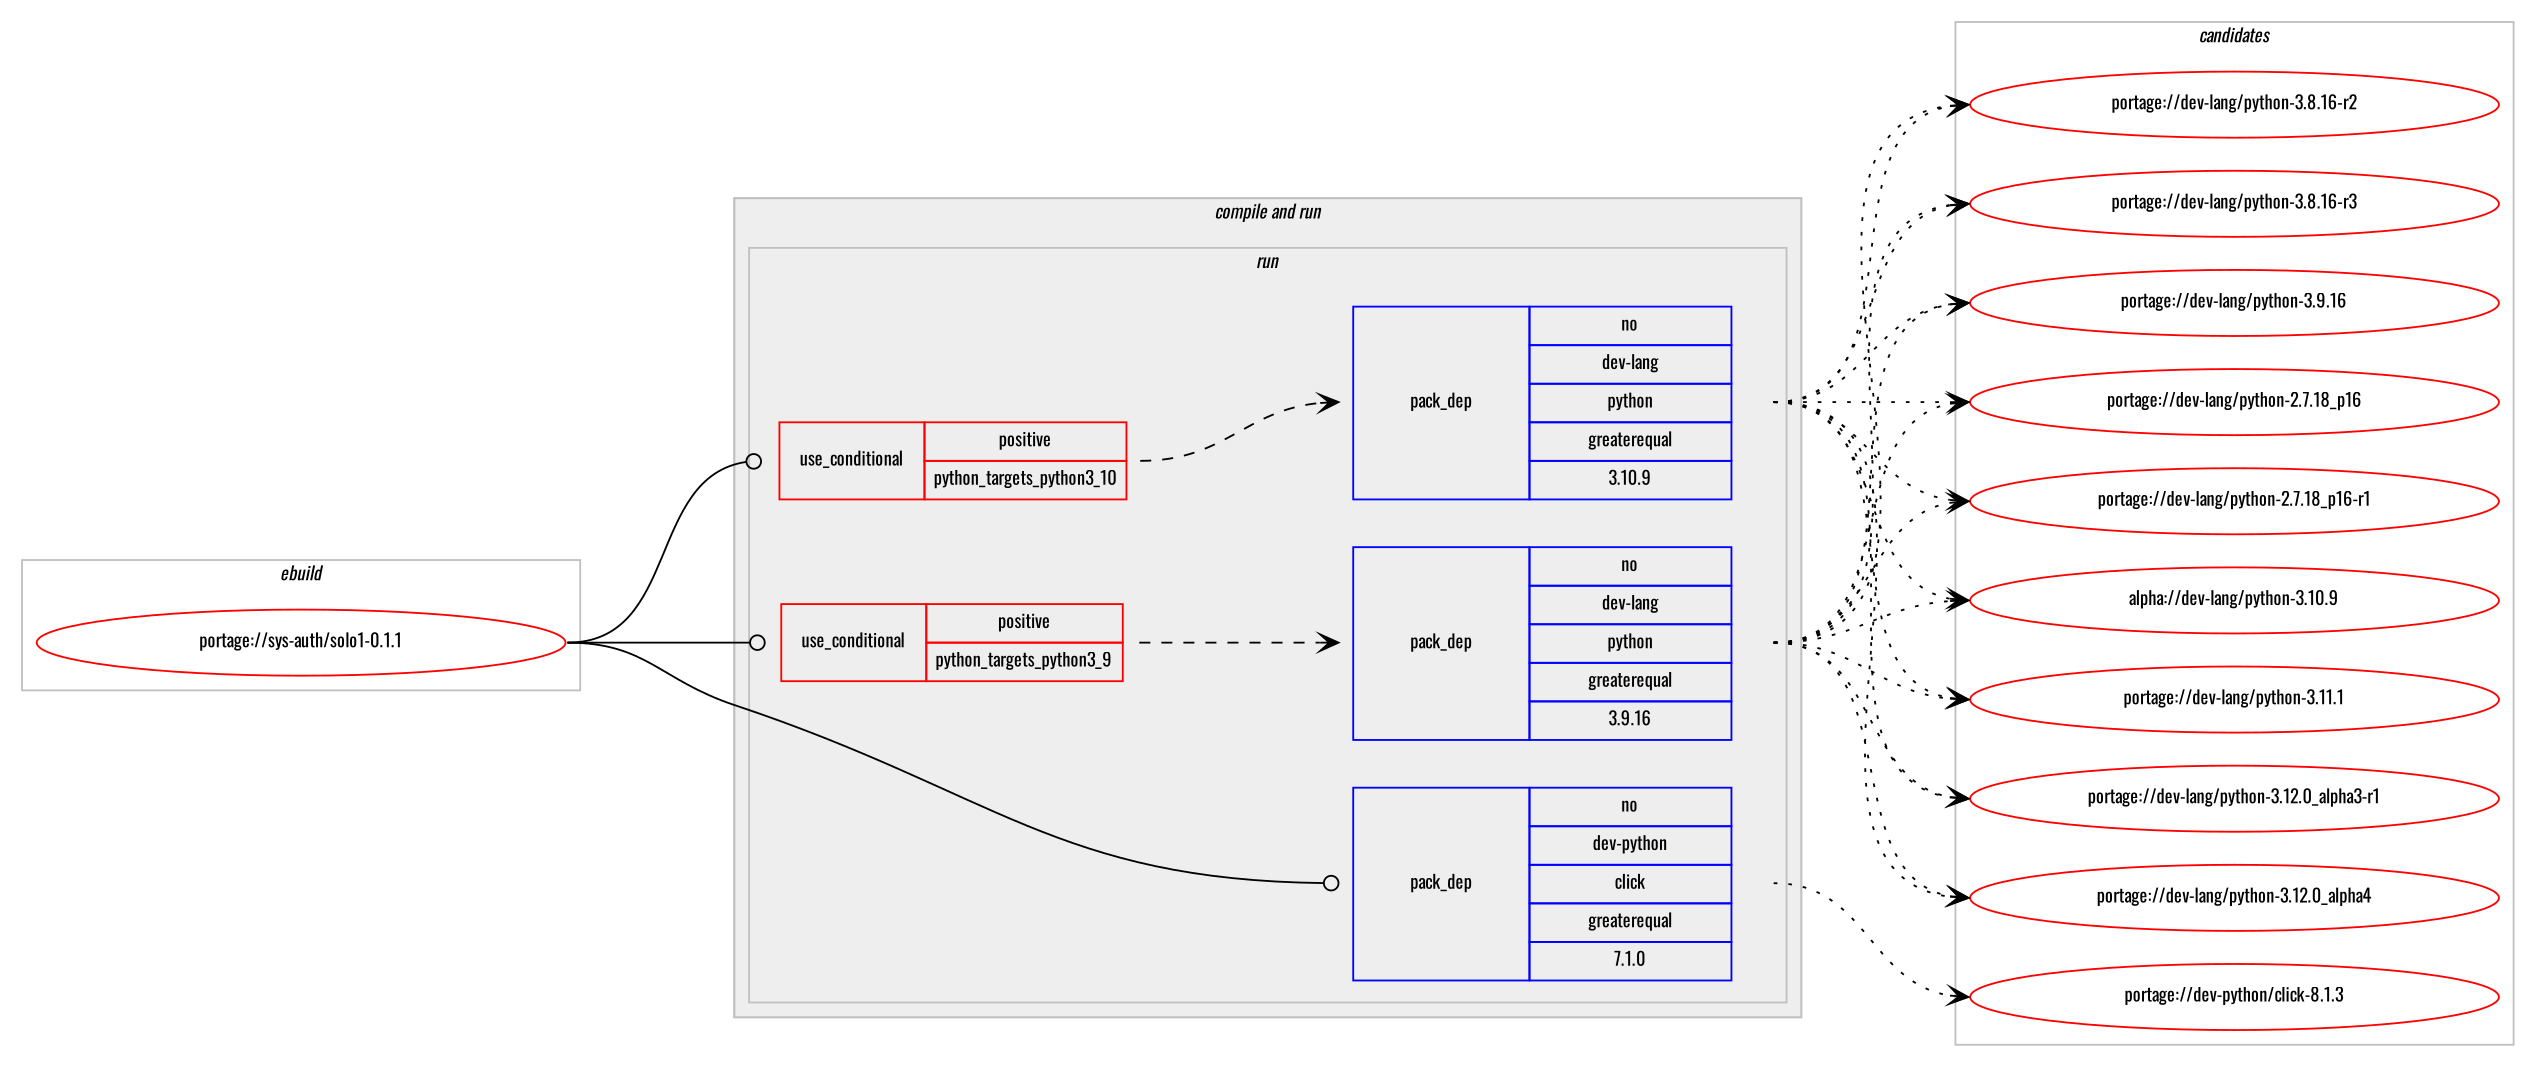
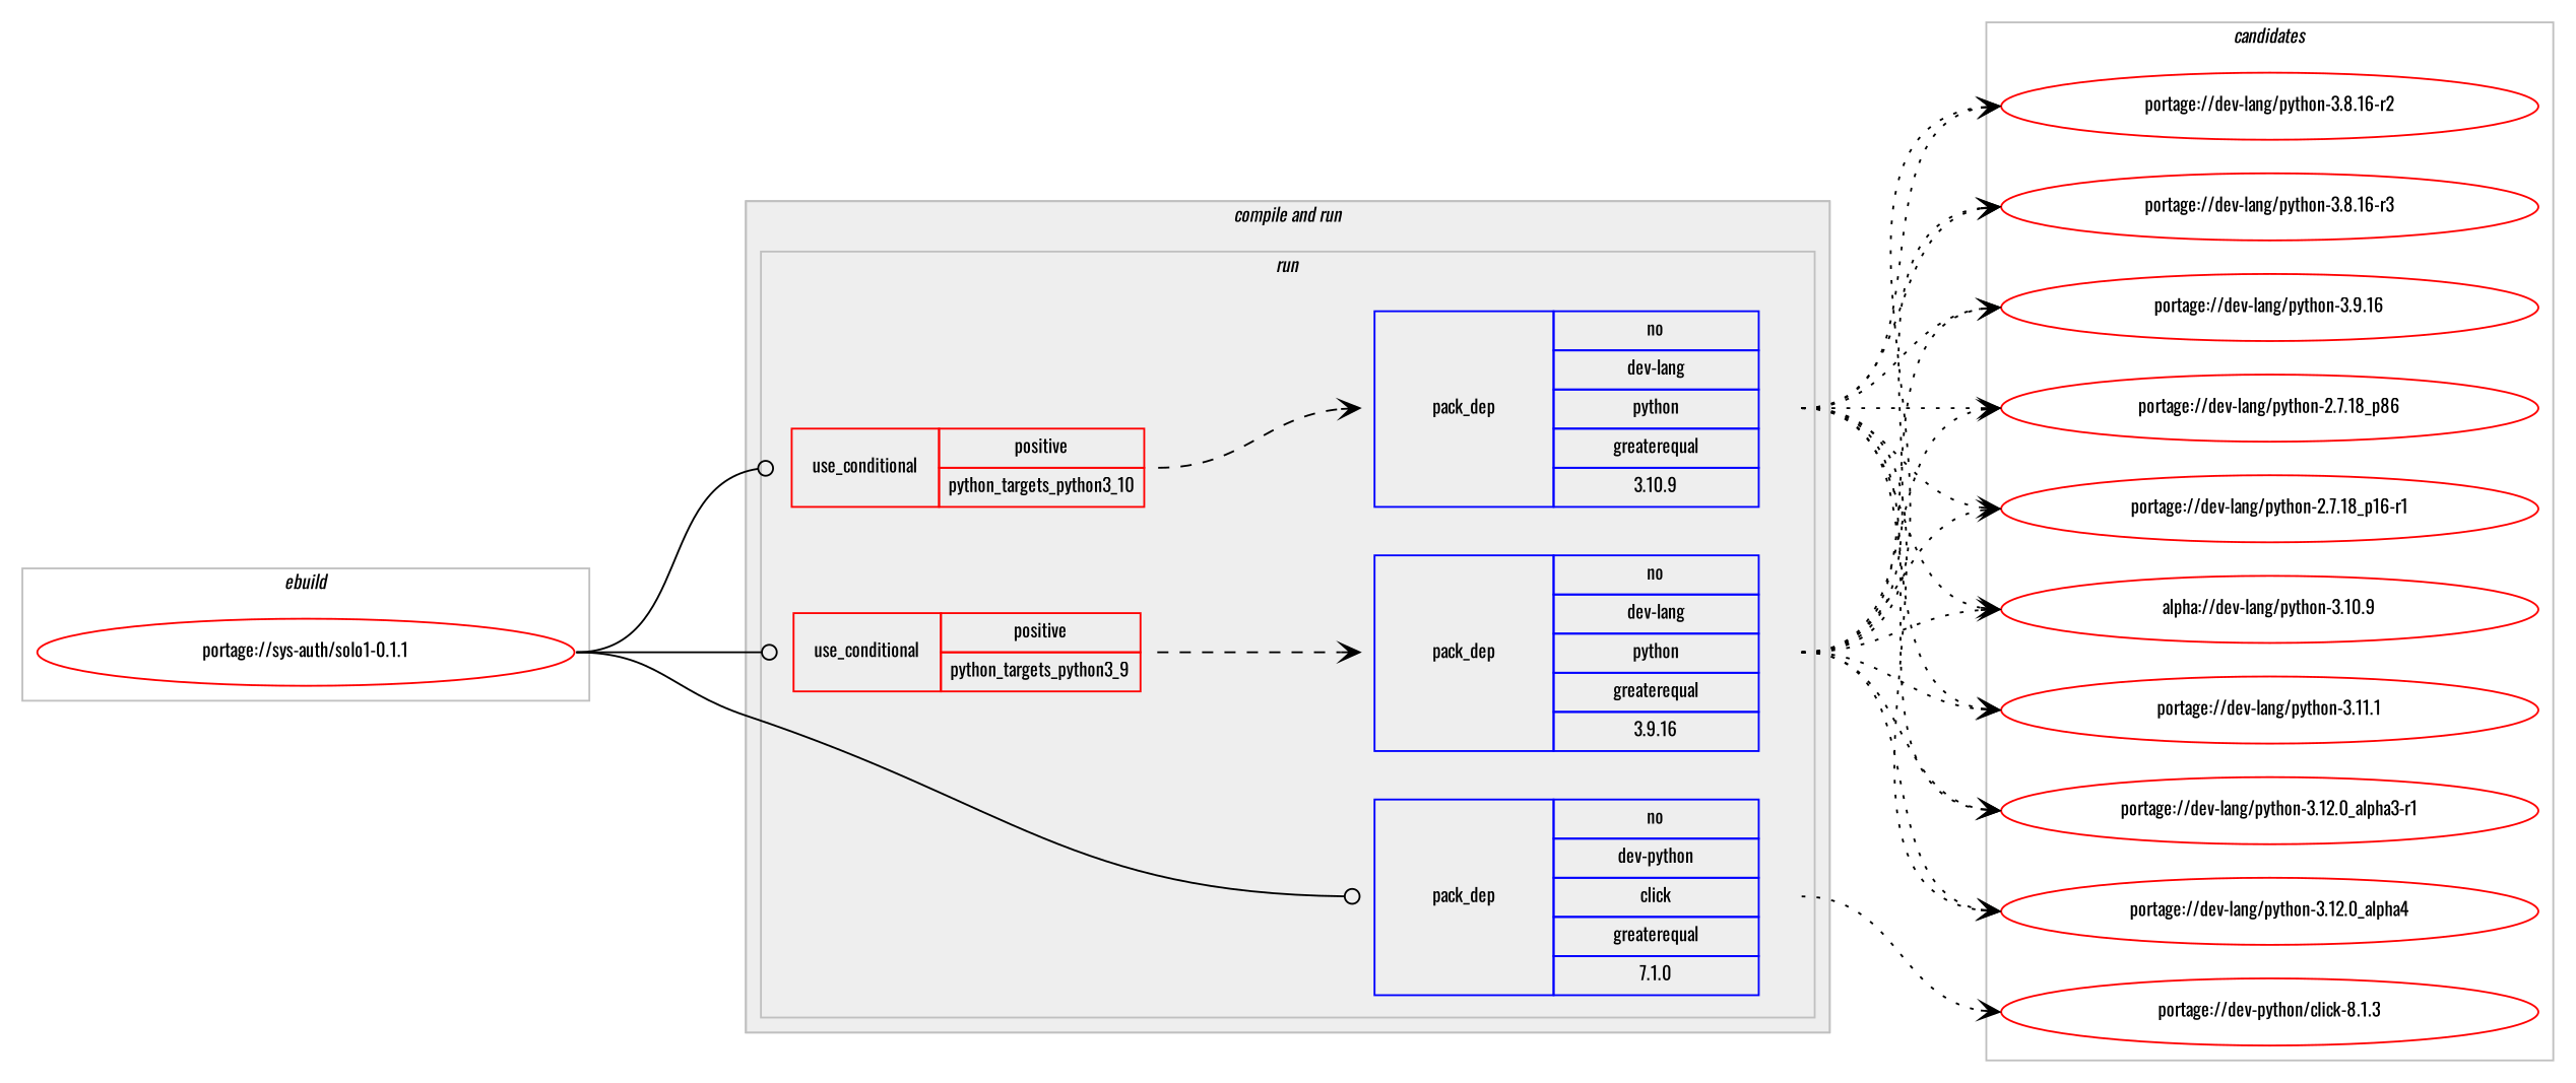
  digraph {
    compound=true
    concentrate=true
    fontname=Oswald
    fontsize=10
    newrank=true
    rankdir=LR
    ranksep=1.5
    node [color=red fontname=Oswald fontsize=10]
    edge [arrowhead=vee fontname=Oswald headport=w style=dotted tailport=e weight=100]
    n1 [label="portage://sys-auth/solo1-0.1.1" width=4]
    n2 [color=blue label=<<TABLE BORDER="0" CELLBORDER="1" CELLSPACING="0" CELLPADDING="4" WIDTH="220"><TR><TD ROWSPAN="6" CELLPADDING="30">pack_dep</TD></TR><TR><TD WIDTH="110">no</TD></TR><TR><TD>dev-lang</TD></TR><TR><TD>python</TD></TR><TR><TD>greaterequal</TD></TR><TR><TD>3.10.9</TD></TR></TABLE>> shape=none]
    n3 [label=<<TABLE BORDER="0" CELLBORDER="1" CELLSPACING="0" CELLPADDING="4"><TR><TD ROWSPAN="3" CELLPADDING="10">use_conditional</TD></TR><TR><TD>positive</TD></TR><TR><TD>python_targets_python3_10</TD></TR></TABLE>> shape=none]
    n4 [color=blue label=<<TABLE BORDER="0" CELLBORDER="1" CELLSPACING="0" CELLPADDING="4" WIDTH="220"><TR><TD ROWSPAN="6" CELLPADDING="30">pack_dep</TD></TR><TR><TD WIDTH="110">no</TD></TR><TR><TD>dev-lang</TD></TR><TR><TD>python</TD></TR><TR><TD>greaterequal</TD></TR><TR><TD>3.9.16</TD></TR></TABLE>> shape=none]
    n5 [label=<<TABLE BORDER="0" CELLBORDER="1" CELLSPACING="0" CELLPADDING="4"><TR><TD ROWSPAN="3" CELLPADDING="10">use_conditional</TD></TR><TR><TD>positive</TD></TR><TR><TD>python_targets_python3_9</TD></TR></TABLE>> shape=none]
    n6 [color=blue label=<<TABLE BORDER="0" CELLBORDER="1" CELLSPACING="0" CELLPADDING="4" WIDTH="220"><TR><TD ROWSPAN="6" CELLPADDING="30">pack_dep</TD></TR><TR><TD WIDTH="110">no</TD></TR><TR><TD>dev-python</TD></TR><TR><TD>click</TD></TR><TR><TD>greaterequal</TD></TR><TR><TD>7.1.0</TD></TR></TABLE>> shape=none]
-   n7 [label="portage://dev-lang/python-2.7.18_p16" width=4]
+   n7 [label="portage://dev-lang/python-2.7.18_p86" width=4]
    n8 [label="portage://dev-lang/python-2.7.18_p16-r1" width=4]
    n9 [label="alpha://dev-lang/python-3.10.9" width=4]
    n10 [label="portage://dev-lang/python-3.11.1" width=4]
    n11 [label="portage://dev-lang/python-3.12.0_alpha3-r1" width=4]
    n12 [label="portage://dev-lang/python-3.12.0_alpha4" width=4]
    n13 [label="portage://dev-lang/python-3.8.16-r2" width=4]
    n14 [label="portage://dev-lang/python-3.8.16-r3" width=4]
    n15 [label="portage://dev-lang/python-3.9.16" width=4]
    n16 [label="portage://dev-python/click-8.1.3" width=4]
    subgraph cluster_1 {
      color=gray
      label=<<i>ebuild</i>>
      rank=same
      n1
    }
    subgraph cluster_2 {
      color=gray
      label=<<i>dependencies</i>>
      subgraph cluster_3 {
        color=gray
        fillcolor="#eeeeee"
        label=<<i>compile</i>>
        style=filled
      }
      subgraph cluster_4 {
        color=gray
        fillcolor="#eeeeee"
        label=<<i>compile and run</i>>
        style=filled
      }
      subgraph cluster_5 {
        color=gray
        fillcolor="#eeeeee"
        label=<<i>run</i>>
        style=filled
        subgraph sub_6 {
          color=gray
          fillcolor="#eeeeee"
          label=<<i>run</i>>
          style=filled
          n3
          subgraph sub_7 {
            color=gray
            fillcolor="#eeeeee"
            label=<<i>run</i>>
            style=filled
            n2
          }
        }
        subgraph sub_8 {
          color=gray
          fillcolor="#eeeeee"
          label=<<i>run</i>>
          style=filled
          n5
          subgraph sub_9 {
            color=gray
            fillcolor="#eeeeee"
            label=<<i>run</i>>
            style=filled
            n4
          }
        }
        subgraph sub_10 {
          color=gray
          fillcolor="#eeeeee"
          label=<<i>run</i>>
          style=filled
          n6
        }
      }
    }
    subgraph cluster_11 {
      color=gray
      label=<<i>candidates</i>>
      rank=same
      subgraph sub_12 {
        color=black
        label=<<i>candidates</i>>
        nodesep=1
        rank=same
        n7
        n8
        n9
        n10
        n11
        n12
        n13
        n14
        n15
      }
      subgraph sub_13 {
        color=black
        label=<<i>candidates</i>>
        nodesep=1
        rank=same
        n7
        n8
        n9
        n10
        n11
        n12
        n13
        n14
        n15
      }
      subgraph sub_14 {
        color=black
        label=<<i>candidates</i>>
        nodesep=1
        rank=same
        n16
      }
    }
    n1 -> n3 [arrowhead=odot style=solid weight=20]
    n1 -> n5 [arrowhead=odot style=solid weight=20]
    n1 -> n6 [arrowhead=odot style=solid weight=20]
    n2 -> n7
    n2 -> n8
    n2 -> n9
    n2 -> n10
    n2 -> n11
    n2 -> n12
    n2 -> n13
    n2 -> n14
    n2 -> n15
    n3 -> n2 [style=dashed weight=20]
    n4 -> n7
    n4 -> n8
    n4 -> n9
    n4 -> n10
    n4 -> n11
    n4 -> n12
    n4 -> n13
    n4 -> n14
    n4 -> n15
    n5 -> n4 [style=dashed weight=20]
    n6 -> n16
  }
